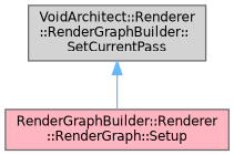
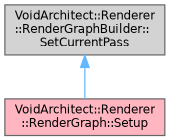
  digraph {
    rankdir=TB
    node [fontname=Helvetica fontsize=10 shape=box style=filled]
    n1 [color=gray40 fillcolor=lightgrey fontcolor=black height=0.2 label="VoidArchitect::Renderer\l::RenderGraphBuilder::\lSetCurrentPass" width=0.4]
-   n2 [color=grey40 fillcolor=lightpink height=0.2 label="RenderGraphBuilder::Renderer\l::RenderGraph::Setup" width=0.4]
+   n2 [color=grey40 fillcolor=lightpink height=0.2 label="VoidArchitect::Renderer\l::RenderGraph::Setup" width=0.4]
    n1 -> n2 [color=steelblue1 dir=back fontname=Helvetica fontsize=10 labelfontname=Helvetica labelfontsize=10 style=solid]
  }
